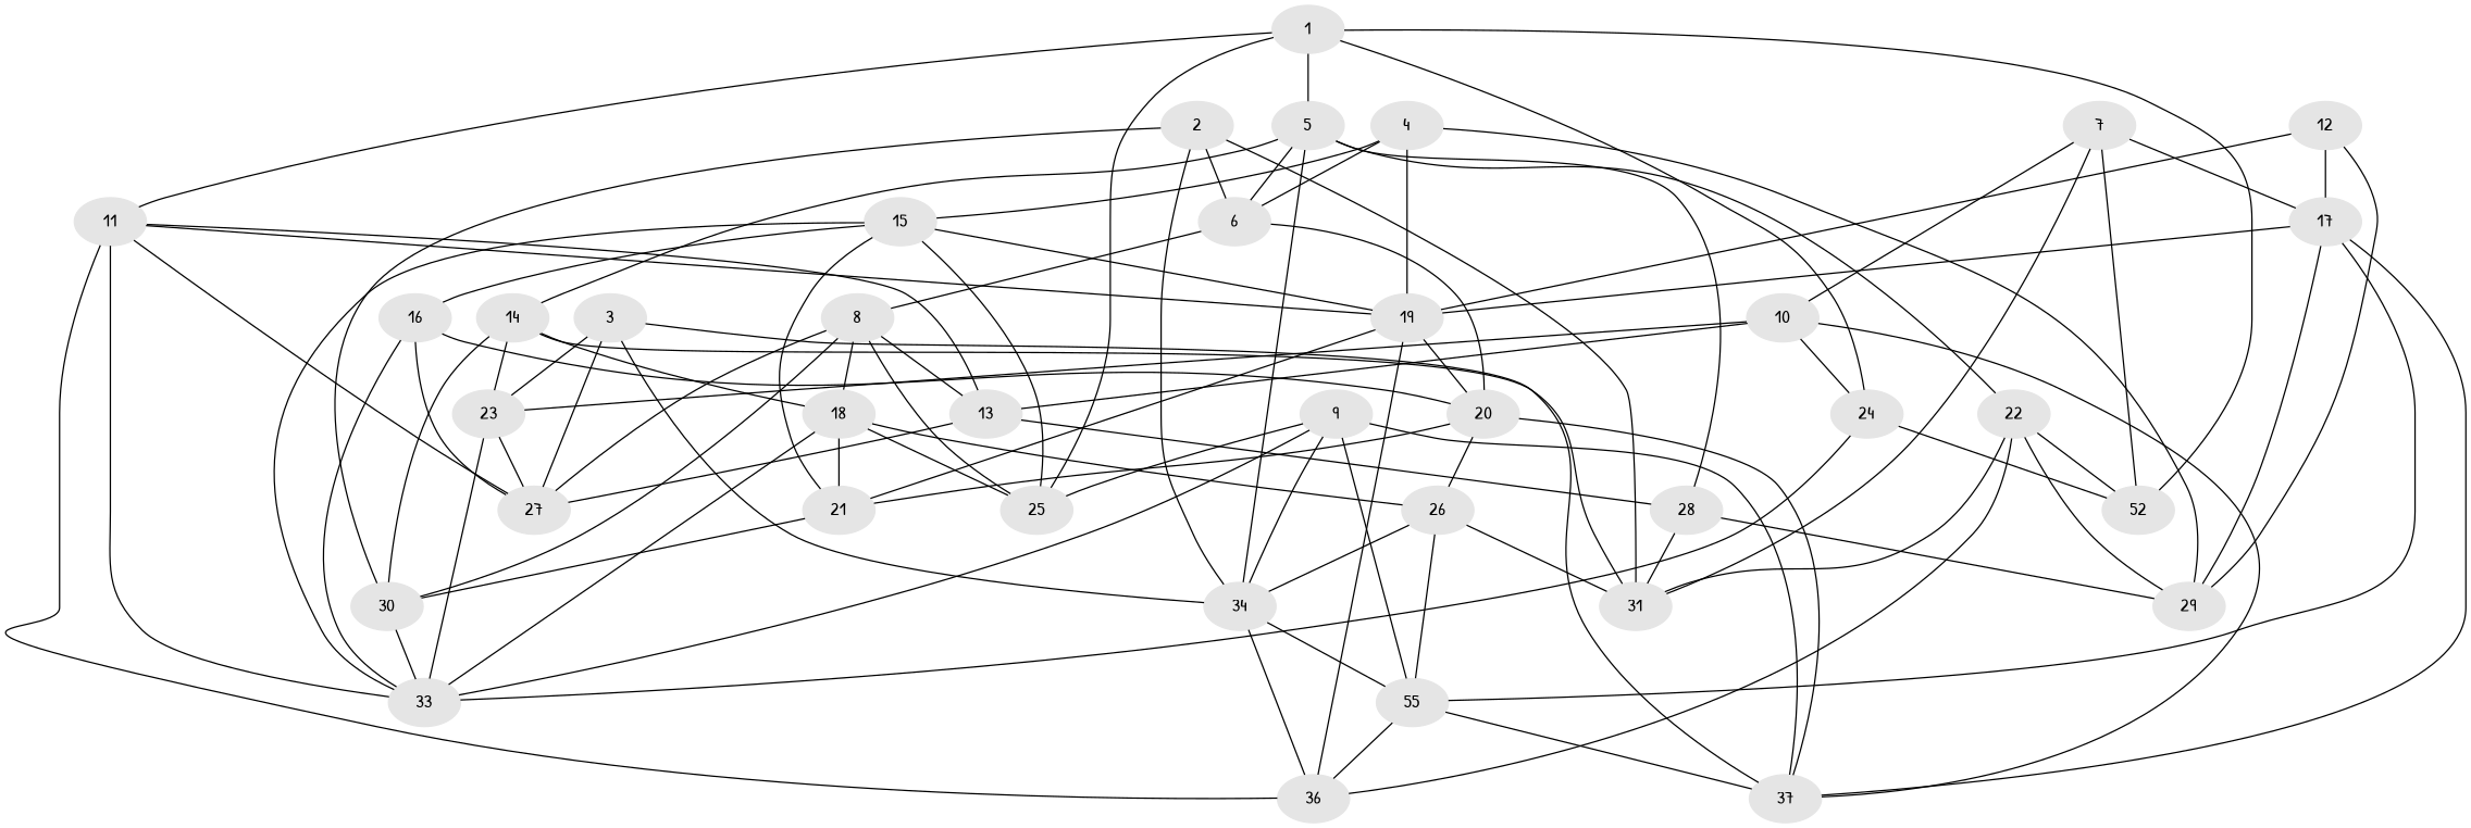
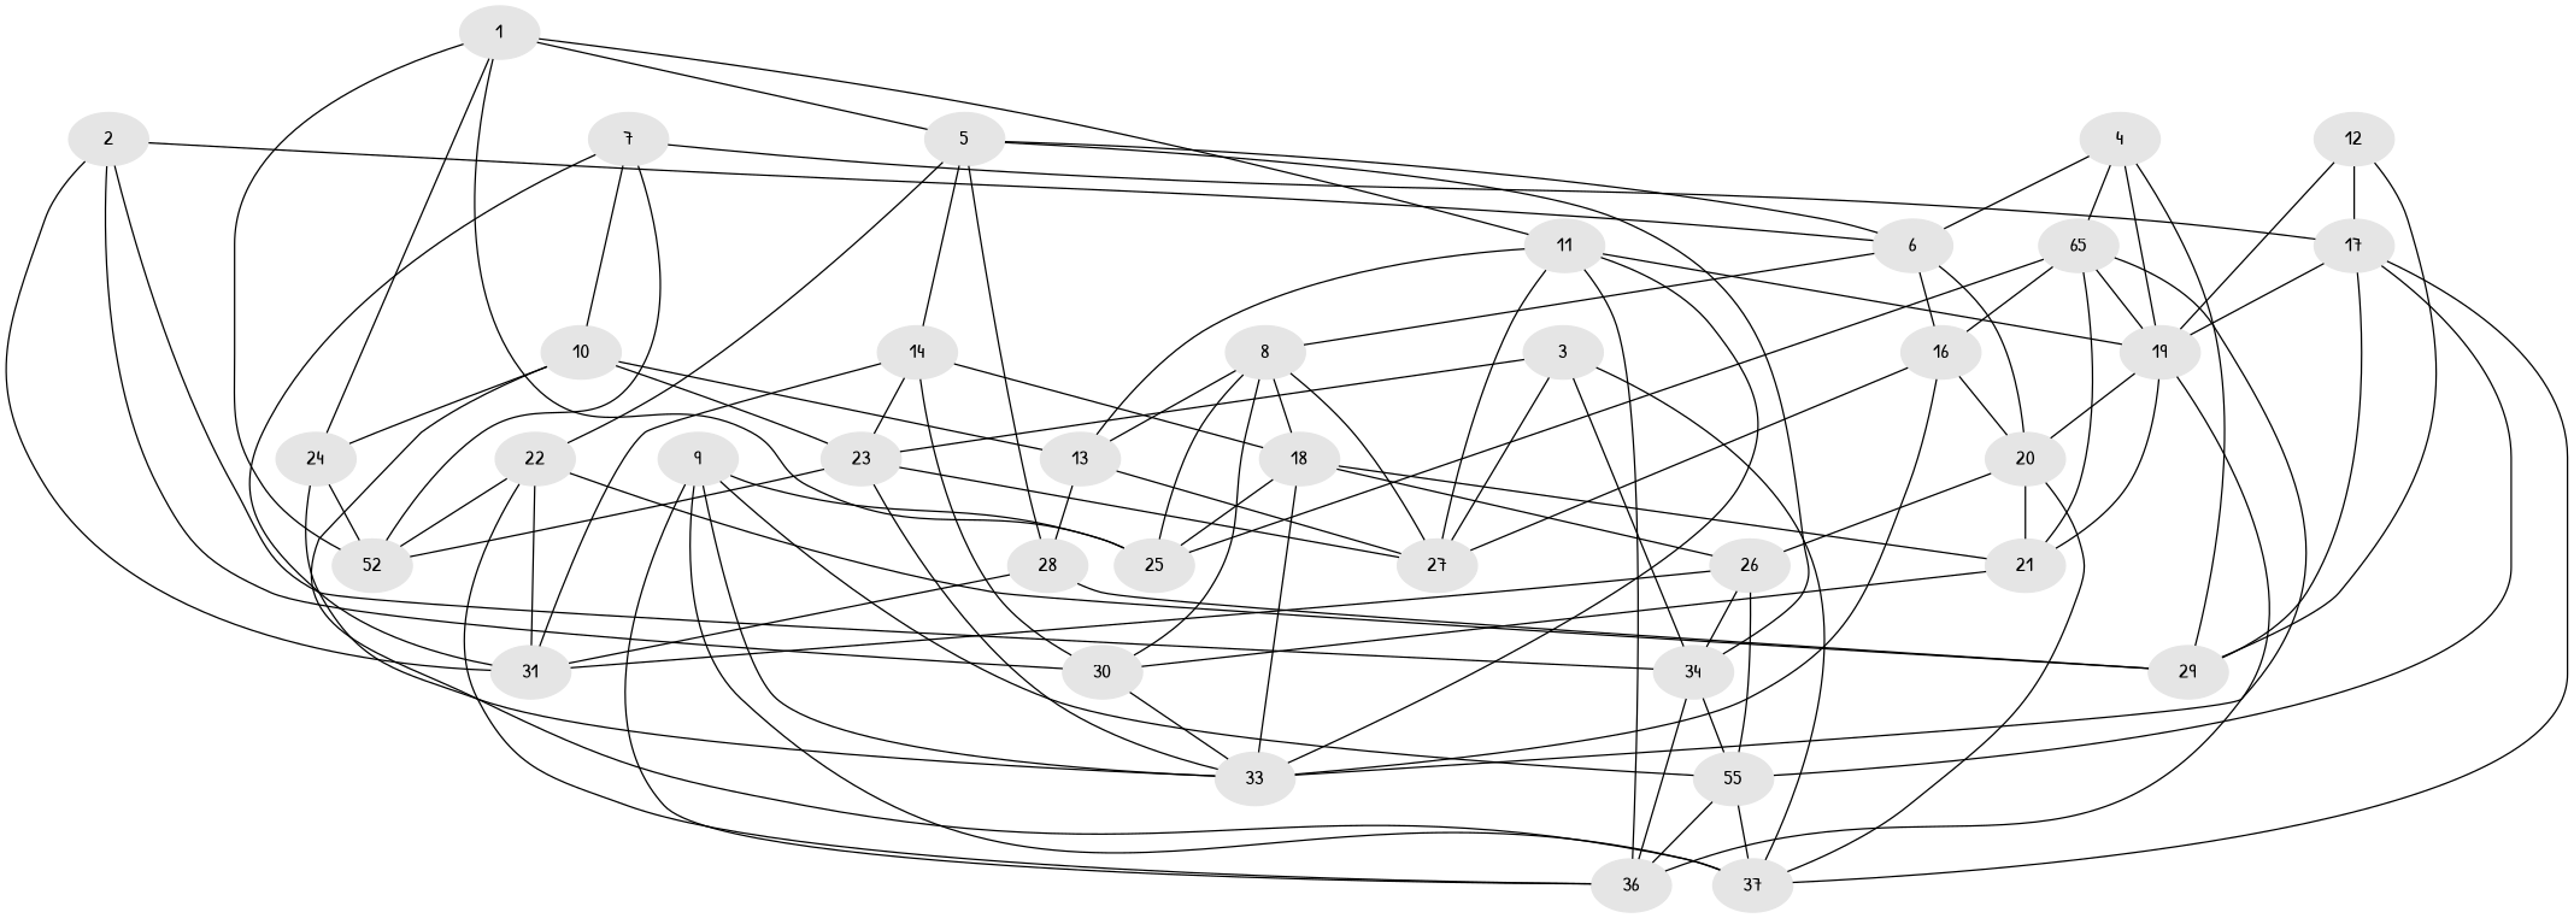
  graph {
    fontname="Patrick Hand"
    node [color=gray90 fontname="Patrick Hand" style=filled]
    edge [fontname="Patrick Hand" weight=1.0]
    1
    5
    24
    25
    n5 [label=52]
    11
    6
    34
    14
    22
    28
    33
    2
    30
    31
    8
    16
    20
    n19 [label=55]
    36
    3
    23
    27
    37
    4
-   15
+   15 [label=65]
    19
    29
    21
    18
    13
    26
    7
    10
    17
    9
    12
    1 -- 5
    1 -- 24
    1 -- 25
    1 -- n5
    1 -- 11
    5 -- 6
    5 -- 34
    5 -- 14
    5 -- 22
    5 -- 28
    24 -- n5 [weight=2.0]
    24 -- 33
    11 -- 33
    11 -- 36
    11 -- 27
    11 -- 19
    11 -- 13
    6 -- 8
+   6 -- 16
    6 -- 20
    34 -- n19
    34 -- 36
    14 -- 30 [weight=2.0]
    14 -- 31
    14 -- 23
    14 -- 18
    22 -- n5
    22 -- 31
    22 -- 36
    22 -- 29
    28 -- 31
    28 -- 29
    2 -- 6
    2 -- 34
    2 -- 30
    2 -- 31
    30 -- 33
    8 -- 25
    8 -- 30
    8 -- 27
    8 -- 18
    8 -- 13
    16 -- 33
    16 -- 20
    16 -- 27 [weight=2.0]
    20 -- 37
    20 -- 21
    20 -- 26
    n19 -- 36
    n19 -- 37
    3 -- 34
    3 -- 23
    3 -- 27
    3 -- 37
+   23 -- n5
    23 -- 33
    23 -- 27
    4 -- 6
    4 -- 15
    4 -- 19
    4 -- 29
    15 -- 25
    15 -- 33
    15 -- 16
    15 -- 19
    15 -- 21
    19 -- 20
    19 -- 36
    19 -- 21
    21 -- 30
    18 -- 25
    18 -- 33
    18 -- 21
    18 -- 26
    13 -- 28 [weight=2.0]
    13 -- 27
    26 -- 34
    26 -- 31
    26 -- n19
    7 -- n5
    7 -- 31
    7 -- 10
    7 -- 17
    10 -- 24
    10 -- 23
    10 -- 37
    10 -- 13
    17 -- n19
    17 -- 37
    17 -- 19
    17 -- 29
    9 -- 25
    9 -- 33
    9 -- n19
-   9 -- 34
+   9 -- 36
    9 -- 37
    12 -- 19
    12 -- 29
    12 -- 17
  }
